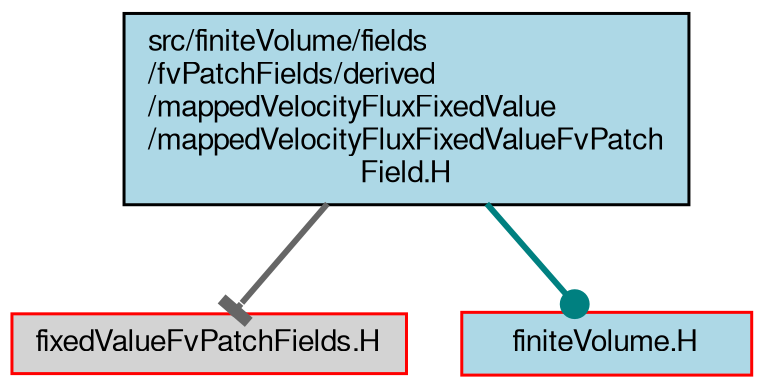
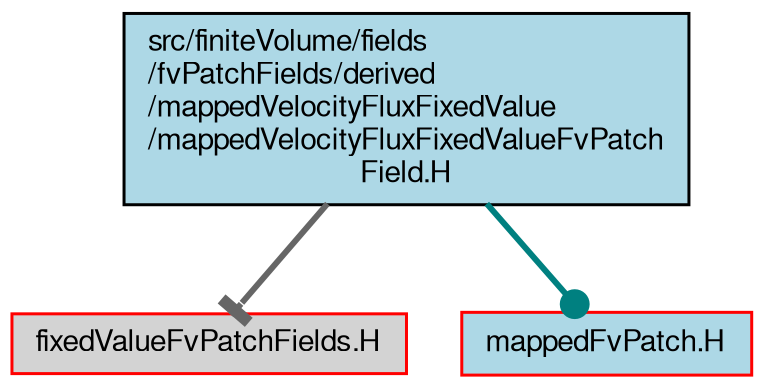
  digraph {
    node [color=red fillcolor=lightblue fontname=FreeSans fontsize=10 shape=record style=filled]
    edge [fontname=FreeSans fontsize=10 labelfontname=FreeSans labelfontsize=10 style=bold]
    n1 [color=black fontcolor=black height=0.2 label="src/finiteVolume/fields\l/fvPatchFields/derived\l/mappedVelocityFluxFixedValue\l/mappedVelocityFluxFixedValueFvPatch\lField.H" width=0.4]
    n2 [height=0.2 label="fixedValueFvPatchFields.H" width=0.4 fillcolor=lightgrey]
-   n3 [height=0.2 label="finiteVolume.H" width=0.4]
+   n3 [height=0.2 label="mappedFvPatch.H" width=0.4]
    n1 -> n2 [color=gray40 arrowhead=tee]
    n1 -> n3 [color=teal arrowhead=dot]
  }
